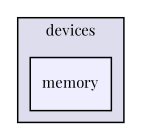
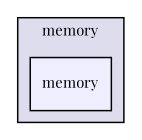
  digraph {
    compound=true
    fontname="Playfair Display"
    n1 [fillcolor="#eeeeff" fontname="Playfair Display" fontsize=10 label=memory pencolor=black shape=box style=filled]
    subgraph cluster_1 {
      bgcolor="#ddddee"
      fontsize=10
-     label=devices
+     label=memory
      pencolor=black
      n1
    }
  }
